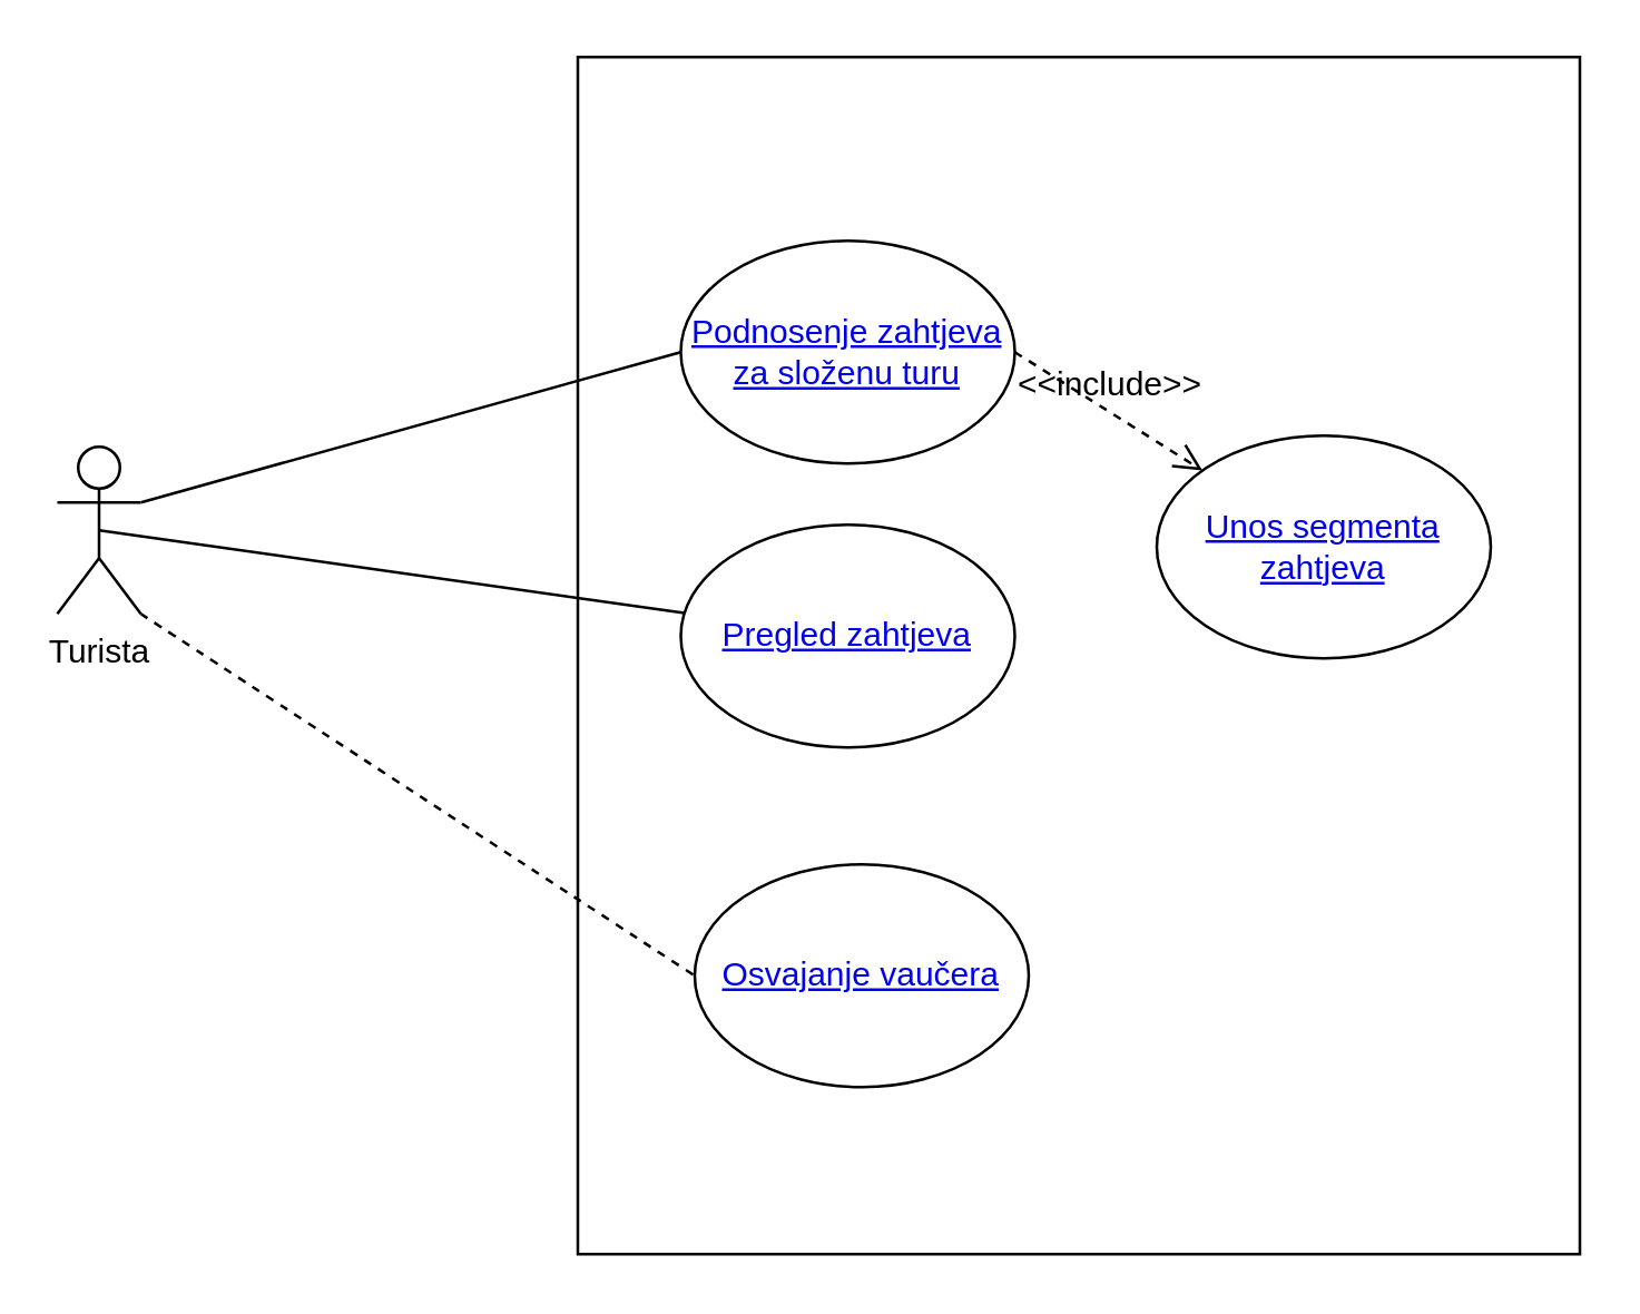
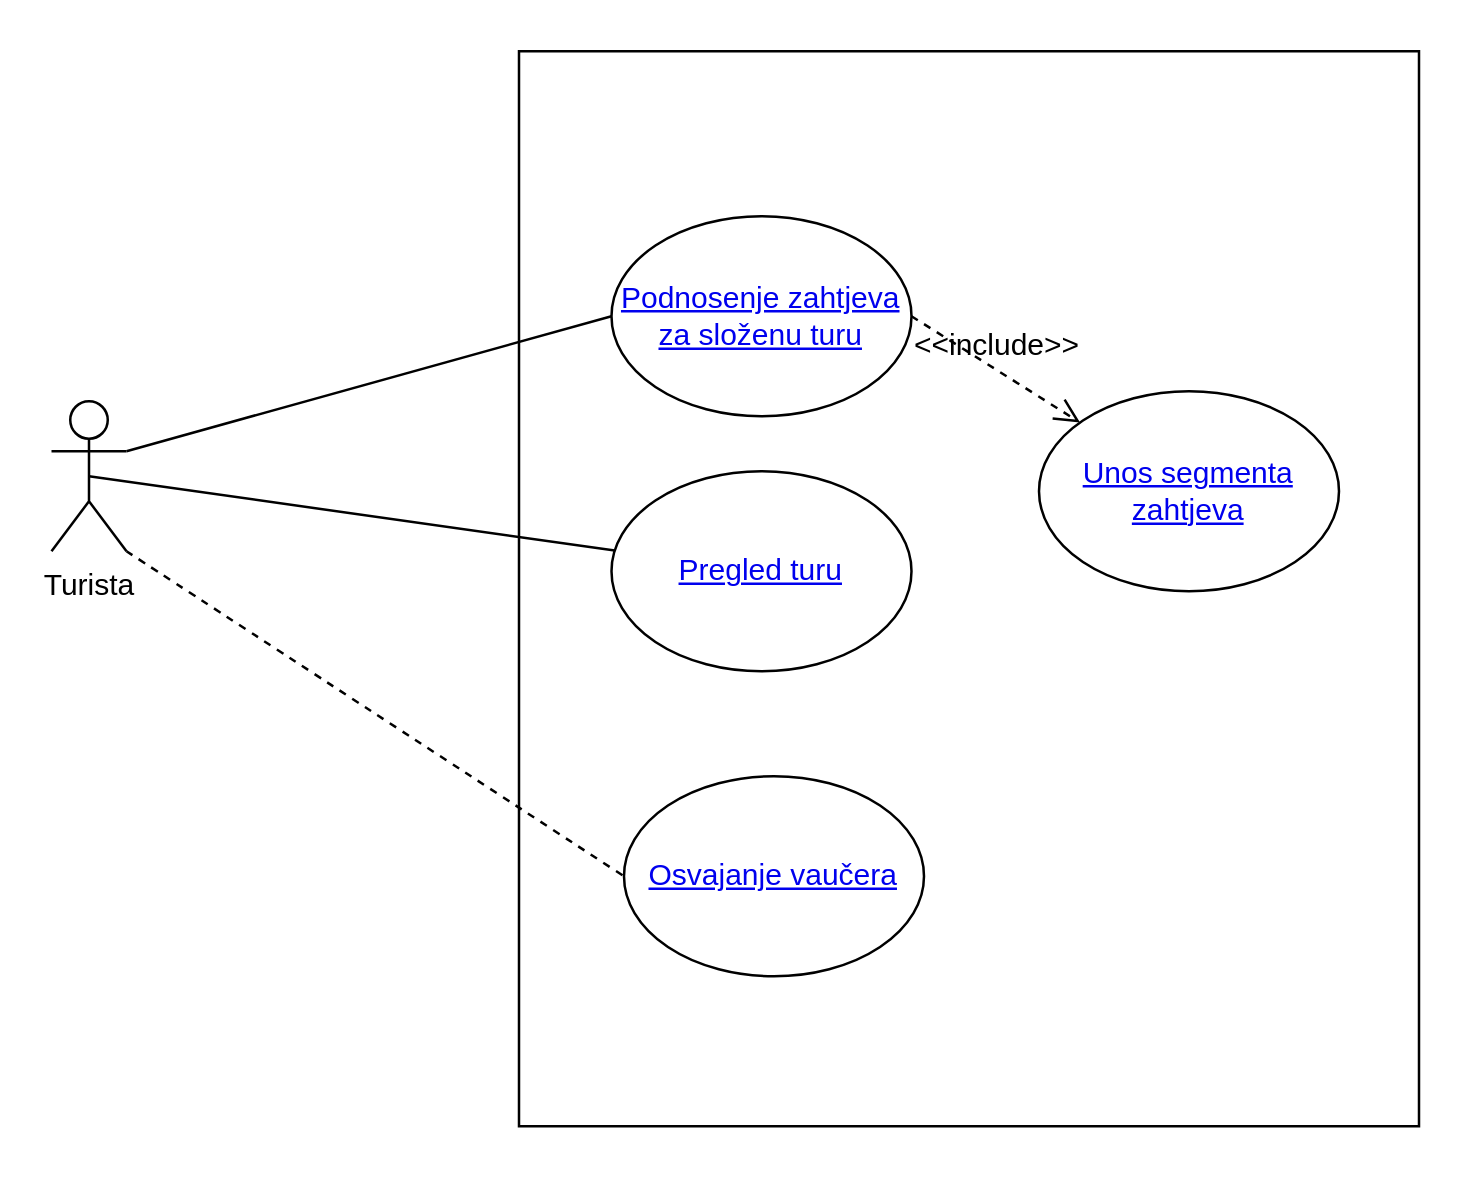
  <mxCell id="0" />
  <mxCell id="1" parent="0" />
  <mxCell id="2" value="" style="rounded=0;whiteSpace=wrap;html=1;" parent="1" vertex="1"><mxGeometry x="207" y="20" width="360" height="430" as="geometry" /></mxCell>
  <mxCell id="3" value="&lt;a href=&quot;data:page/id,cV40O1l32njYB5TDYaKX&quot;&gt;Podnosenje zahtjeva za složenu turu&lt;/a&gt;" style="ellipse;whiteSpace=wrap;html=1;" parent="1" vertex="1"><mxGeometry x="244" y="86" width="120" height="80" as="geometry" /></mxCell>
  <mxCell id="4" value="&amp;lt;&amp;lt;include&amp;gt;&amp;gt;" style="html=1;verticalAlign=bottom;labelBackgroundColor=none;endArrow=open;endFill=0;dashed=1;rounded=0;fontSize=12;startSize=8;endSize=8;curved=1;exitX=1;exitY=0.5;exitDx=0;exitDy=0;" parent="1" source="3" target="5" edge="1"><mxGeometry width="160" relative="1" as="geometry"><mxPoint x="315" y="196" as="sourcePoint" /><mxPoint x="475" y="196" as="targetPoint" /></mxGeometry></mxCell>
  <mxCell id="5" value="&lt;a href=&quot;data:page/id,T8H7jXfyIOYYnm2ZhJg8&quot;&gt;Unos segmenta zahtjeva&lt;/a&gt;" style="ellipse;whiteSpace=wrap;html=1;" parent="1" vertex="1"><mxGeometry x="415" y="156" width="120" height="80" as="geometry" /></mxCell>
  <mxCell id="6" style="edgeStyle=none;curved=1;rounded=0;orthogonalLoop=1;jettySize=auto;html=1;fontSize=12;startSize=8;endSize=8;endArrow=none;endFill=0;exitX=0.5;exitY=0.5;exitDx=0;exitDy=0;exitPerimeter=0;" parent="1" source="7" target="9" edge="1"><mxGeometry relative="1" as="geometry" /></mxCell>
  <mxCell id="7" value="Turista" style="shape=umlActor;verticalLabelPosition=bottom;verticalAlign=top;html=1;outlineConnect=0;" parent="1" vertex="1"><mxGeometry x="20" y="160" width="30" height="60" as="geometry" /></mxCell>
  <mxCell id="8" value="" style="endArrow=none;html=1;rounded=0;fontSize=12;startSize=8;endSize=8;curved=1;exitX=1;exitY=0.333;exitDx=0;exitDy=0;exitPerimeter=0;entryX=0;entryY=0.5;entryDx=0;entryDy=0;" parent="1" source="7" target="3" edge="1"><mxGeometry width="50" height="50" relative="1" as="geometry"><mxPoint x="83" y="206" as="sourcePoint" /><mxPoint x="133" y="156" as="targetPoint" /></mxGeometry></mxCell>
- <mxCell id="9" value="&lt;a href=&quot;data:page/id,kEWZ3IRIIIGPn_FEGyi2&quot;&gt;Pregled zahtjeva&lt;/a&gt;" style="ellipse;whiteSpace=wrap;html=1;" parent="1" vertex="1"><mxGeometry x="244" y="188" width="120" height="80" as="geometry" /></mxCell>
+ <mxCell id="9" value="&lt;a href=&quot;data:page/id,kEWZ3IRIIIGPn_FEGyi2&quot;&gt;Pregled turu&lt;/a&gt;" style="ellipse;whiteSpace=wrap;html=1;" parent="1" vertex="1"><mxGeometry x="244" y="188" width="120" height="80" as="geometry" /></mxCell>
  <mxCell id="10" value="&lt;a href=&quot;data:page/id,cGb0SG-qg8X3PU1lwvm5&quot;&gt;Osvajanje vaučera&lt;/a&gt;" style="ellipse;whiteSpace=wrap;html=1;" parent="1" vertex="1"><mxGeometry x="249" y="310" width="120" height="80" as="geometry" /></mxCell>
  <mxCell id="11" style="edgeStyle=none;curved=1;rounded=0;orthogonalLoop=1;jettySize=auto;html=1;fontSize=12;startSize=8;endSize=8;endArrow=none;endFill=0;exitX=1;exitY=1;exitDx=0;exitDy=0;exitPerimeter=0;entryX=0;entryY=0.5;entryDx=0;entryDy=0;dashed=1;" parent="1" source="7" target="10" edge="1"><mxGeometry relative="1" as="geometry"><mxPoint x="43" y="275" as="sourcePoint" /><mxPoint x="238" y="303" as="targetPoint" /></mxGeometry></mxCell>
